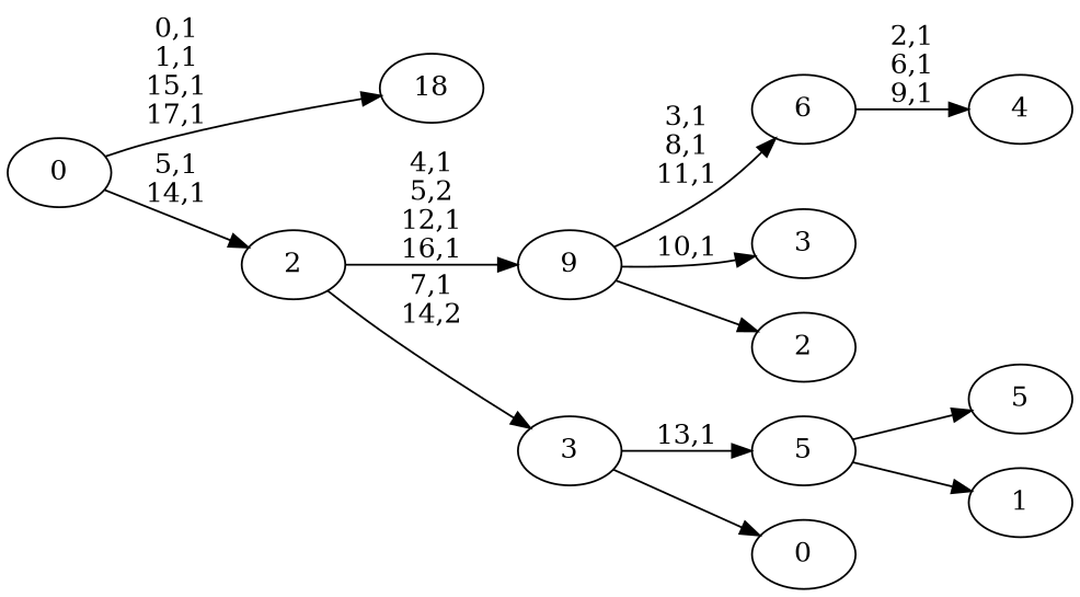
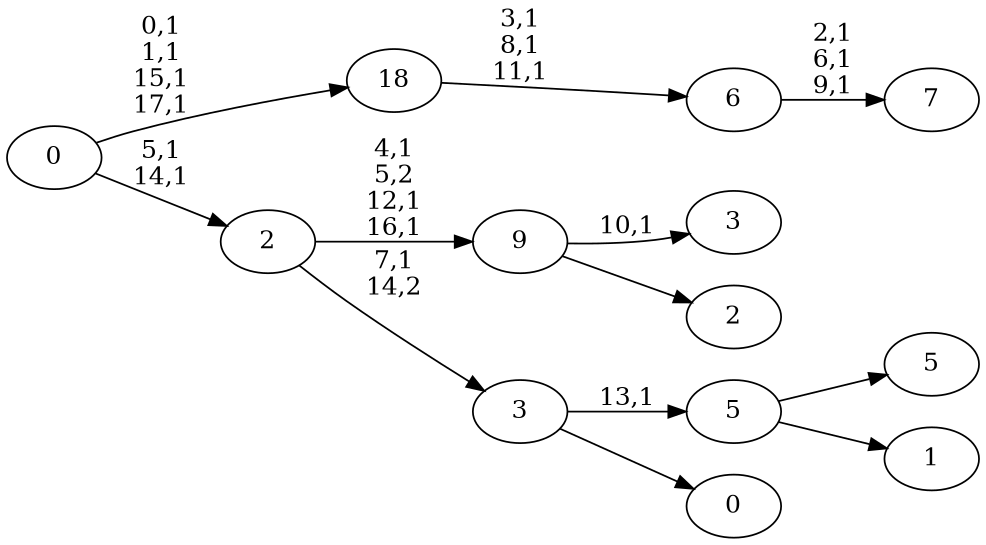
  digraph {
    rankdir=LR
-   n1 [label=4]
+   n1 [label=7]
    n2 [label=6]
    18
    n4 [label=5]
    n5 [label=3]
    n6 [label=2]
    9
    n8 [label=1]
    5
    n10 [label=0]
    3
    2
    0
    n2 -> n1 [label="2,1\n6,1\n9,1"]
-   9 -> n2 [label="3,1\n8,1\n11,1"]
+   18 -> n2 [label="3,1\n8,1\n11,1"]
    9 -> n5 [label="10,1"]
    9 -> n6
    5 -> n4
    5 -> n8
    3 -> 5 [label="13,1"]
    3 -> n10
    2 -> 9 [label="4,1\n5,2\n12,1\n16,1"]
    2 -> 3 [label="7,1\n14,2"]
    0 -> 18 [label="0,1\n1,1\n15,1\n17,1"]
    0 -> 2 [label="5,1\n14,1"]
  }
